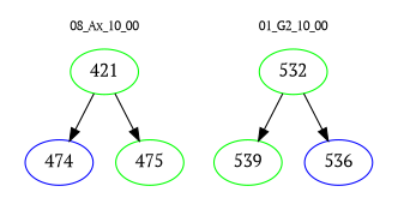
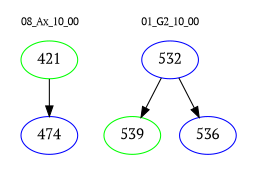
  digraph {
    fontname="PT Serif"
    node [color=green fontname="PT Serif"]
    edge [color=black fontname="PT Serif"]
    n1 [label=421]
    n2 [color=blue label=474]
-   n3 [label=475]
-   n4 [label=532]
+   n4 [color=blue label=532]
    n5 [label=539]
    n6 [color=blue label=536]
    subgraph cluster_1 {
      color=white
      fontsize=10
      label="08_Ax_10_00"
      n1
      n2
-     n3
    }
    subgraph cluster_2 {
      color=white
      fontsize=10
      label="01_G2_10_00"
      n4
      n5
      n6
    }
    n1 -> n2
-   n1 -> n3
    n4 -> n5
    n4 -> n6
  }
